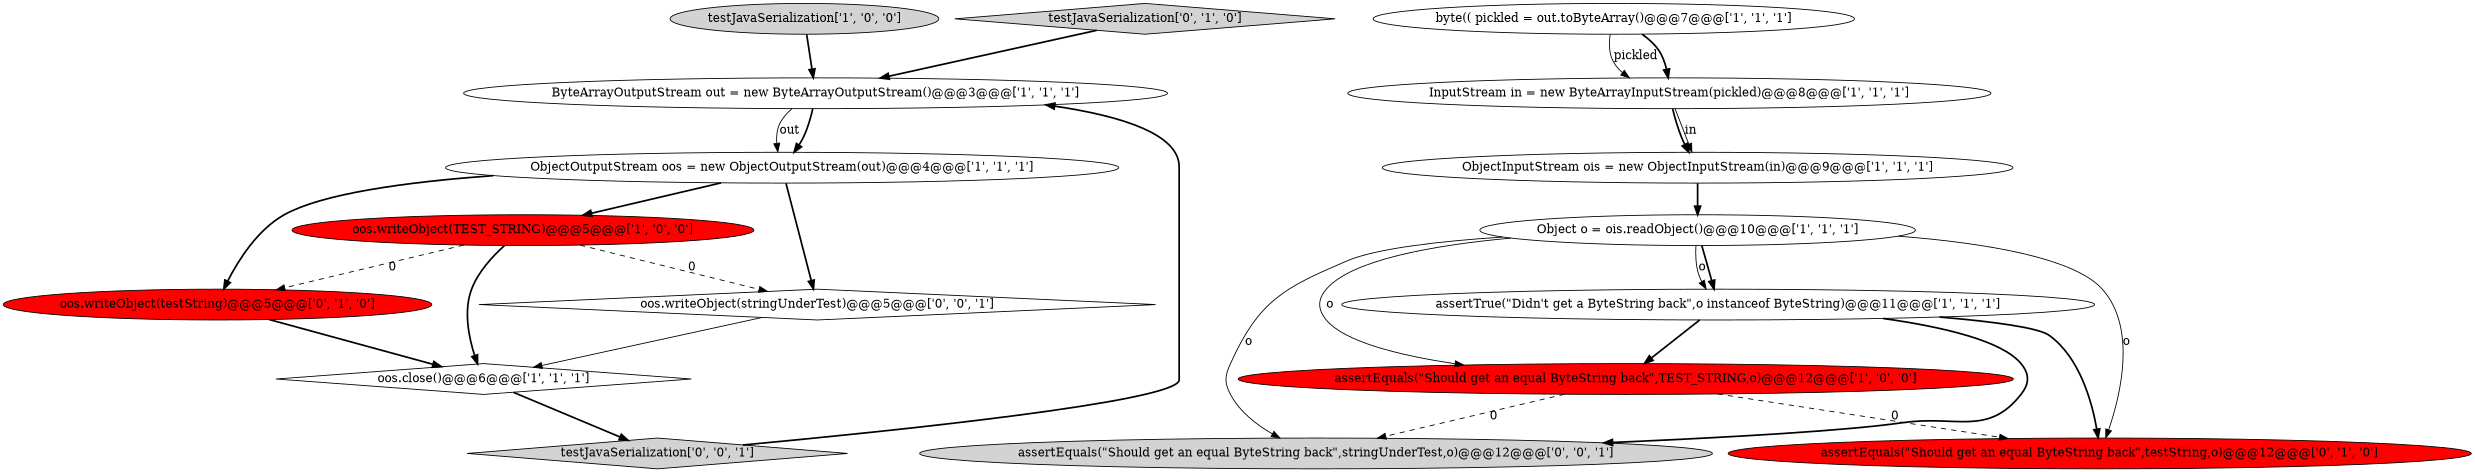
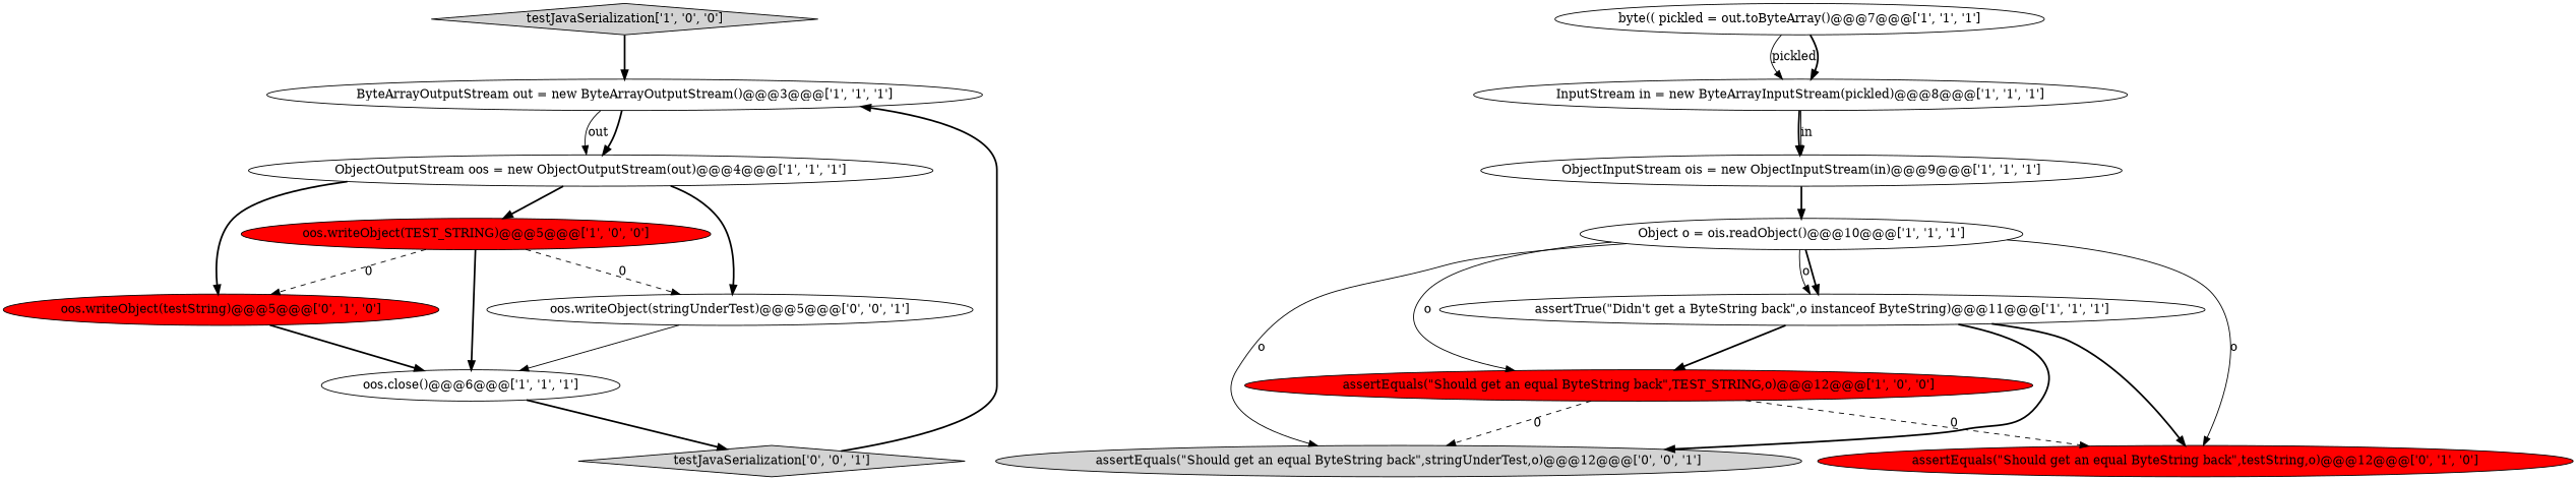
  digraph {
    node [fillcolor=white shape=ellipse style=filled]
    edge [style=bold]
-   n1 [fillcolor=lightgray label="testJavaSerialization['1', '0', '0']"]
+   n1 [fillcolor=lightgray label="testJavaSerialization['1', '0', '0']" shape=diamond]
    n2 [label="ByteArrayOutputStream out = new ByteArrayOutputStream()@@@3@@@['1', '1', '1']"]
    n3 [label="ObjectOutputStream oos = new ObjectOutputStream(out)@@@4@@@['1', '1', '1']"]
    n4 [fillcolor=lightgray label="assertEquals(\"Should get an equal ByteString back\",stringUnderTest,o)@@@12@@@['0', '0', '1']"]
    n5 [fillcolor=red label="oos.writeObject(TEST_STRING)@@@5@@@['1', '0', '0']"]
-   n6 [label="oos.writeObject(stringUnderTest)@@@5@@@['0', '0', '1']" shape=diamond]
+   n6 [label="oos.writeObject(stringUnderTest)@@@5@@@['0', '0', '1']"]
    n7 [fillcolor=red label="oos.writeObject(testString)@@@5@@@['0', '1', '0']"]
-   n8 [label="oos.close()@@@6@@@['1', '1', '1']" shape=diamond]
+   n8 [label="oos.close()@@@6@@@['1', '1', '1']"]
    n9 [fillcolor=lightgray label="testJavaSerialization['0', '0', '1']" shape=diamond]
    n10 [label="Object o = ois.readObject()@@@10@@@['1', '1', '1']"]
    n11 [label="assertTrue(\"Didn't get a ByteString back\",o instanceof ByteString)@@@11@@@['1', '1', '1']"]
    n12 [fillcolor=red label="assertEquals(\"Should get an equal ByteString back\",testString,o)@@@12@@@['0', '1', '0']"]
    n13 [fillcolor=red label="assertEquals(\"Should get an equal ByteString back\",TEST_STRING,o)@@@12@@@['1', '0', '0']"]
    n14 [label="ObjectInputStream ois = new ObjectInputStream(in)@@@9@@@['1', '1', '1']"]
    n15 [label="byte(( pickled = out.toByteArray()@@@7@@@['1', '1', '1']"]
    n16 [label="InputStream in = new ByteArrayInputStream(pickled)@@@8@@@['1', '1', '1']"]
-   n17 [fillcolor=lightgray label="testJavaSerialization['0', '1', '0']" shape=diamond]
    n1 -> n2
    n2 -> n3
    n2 -> n3 [label=out style=solid]
    n3 -> n5
    n3 -> n6
    n3 -> n7
    n5 -> n6 [label=0 style=dashed]
    n5 -> n7 [label=0 style=dashed]
    n5 -> n8
    n6 -> n8 [style=solid]
    n7 -> n8
    n8 -> n9
    n9 -> n2
    n10 -> n4 [label=o style=solid]
    n10 -> n11
    n10 -> n11 [label=o style=solid]
    n10 -> n12 [label=o style=solid]
    n10 -> n13 [label=o style=solid]
    n11 -> n4
    n11 -> n12
    n11 -> n13
    n13 -> n4 [label=0 style=dashed]
    n13 -> n12 [label=0 style=dashed]
    n14 -> n10
    n15 -> n16 [label=pickled style=solid]
    n15 -> n16
    n16 -> n14
    n16 -> n14 [label=in style=solid]
-   n17 -> n2
  }
